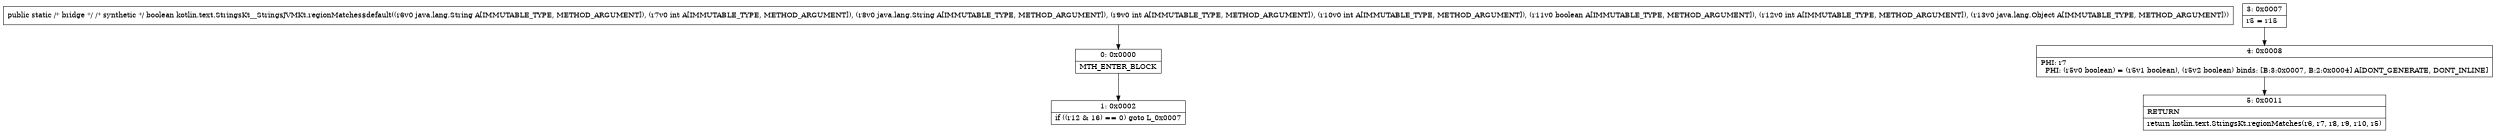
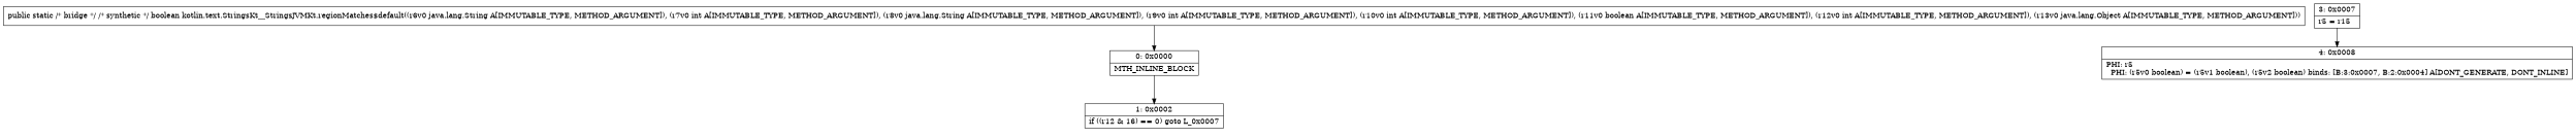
  digraph {
    node [shape=record]
-   n1 [label="{0\:\ 0x0000|MTH_ENTER_BLOCK\l}"]
+   n1 [label="{0\:\ 0x0000|MTH_INLINE_BLOCK\l}"]
    n2 [label="{1\:\ 0x0002|if ((r12 & 16) == 0) goto L_0x0007\l}"]
    n3 [label="{3\:\ 0x0007|r5 = r15\l}"]
-   n4 [label="{4\:\ 0x0008|PHI: r7 \l  PHI: (r5v0 boolean) = (r5v1 boolean), (r5v2 boolean) binds: [B:3:0x0007, B:2:0x0004] A[DONT_GENERATE, DONT_INLINE]\l}"]
-   n5 [label="{5\:\ 0x0011|RETURN\l|return kotlin.text.StringsKt.regionMatches(r6, r7, r8, r9, r10, r5)\l}"]
+   n4 [label="{4\:\ 0x0008|PHI: r5 \l  PHI: (r5v0 boolean) = (r5v1 boolean), (r5v2 boolean) binds: [B:3:0x0007, B:2:0x0004] A[DONT_GENERATE, DONT_INLINE]\l}"]
    n6 [label="{public static \/* bridge *\/ \/* synthetic *\/ boolean kotlin.text.StringsKt__StringsJVMKt.regionMatches$default((r6v0 java.lang.String A[IMMUTABLE_TYPE, METHOD_ARGUMENT]), (r7v0 int A[IMMUTABLE_TYPE, METHOD_ARGUMENT]), (r8v0 java.lang.String A[IMMUTABLE_TYPE, METHOD_ARGUMENT]), (r9v0 int A[IMMUTABLE_TYPE, METHOD_ARGUMENT]), (r10v0 int A[IMMUTABLE_TYPE, METHOD_ARGUMENT]), (r11v0 boolean A[IMMUTABLE_TYPE, METHOD_ARGUMENT]), (r12v0 int A[IMMUTABLE_TYPE, METHOD_ARGUMENT]), (r13v0 java.lang.Object A[IMMUTABLE_TYPE, METHOD_ARGUMENT])) }"]
    n1 -> n2
    n3 -> n4
-   n4 -> n5
    n6 -> n1
  }
